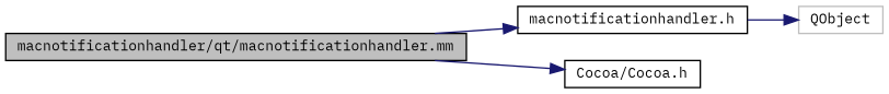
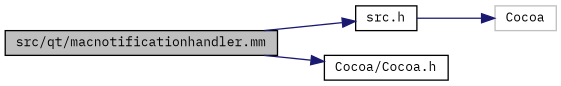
  digraph {
    fontname="IBM Plex Mono"
    rankdir=LR
    node [color=black fillcolor=white fontname="IBM Plex Mono" fontsize=10 shape=record style=filled]
    edge [color=midnightblue fontname="IBM Plex Mono" fontsize=10 labelfontname=Helvetica labelfontsize=10 style=solid]
-   n1 [fillcolor=grey75 fontcolor=black height=0.2 label="macnotificationhandler/qt/macnotificationhandler.mm" width=0.4]
-   n2 [height=0.2 label="macnotificationhandler.h" width=0.4]
+   n1 [fillcolor=grey75 fontcolor=black height=0.2 label="src/qt/macnotificationhandler.mm" width=0.4]
+   n2 [height=0.2 label="src.h" width=0.4]
    n3 [height=0.2 label="Cocoa/Cocoa.h" width=0.4]
-   n4 [color=grey75 height=0.2 label=QObject width=0.4]
+   n4 [color=grey75 height=0.2 label=Cocoa width=0.4]
    n1 -> n2
    n1 -> n3
    n2 -> n4
  }
